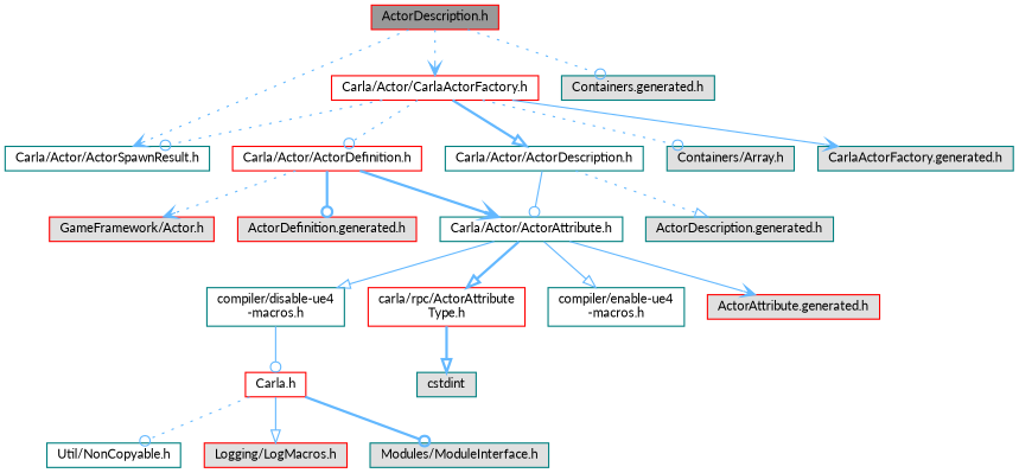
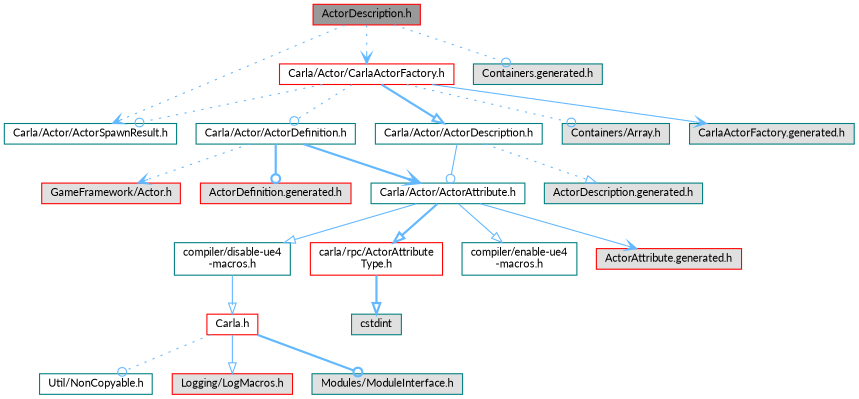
  digraph {
    fontname=Lato
    node [color=teal fillcolor=white fontname=Lato fontsize=10 shape=box style=filled]
    edge [arrowhead=odot color=steelblue1 fontname=Lato fontsize=10 labelfontname=Helvetica labelfontsize=10 style=dotted]
    n1 [color=red fillcolor=grey60 fontcolor=black height=0.2 label="ActorDescription.h" width=0.4]
    n2 [height=0.2 label="Carla/Actor/ActorSpawnResult.h" width=0.4]
    n3 [color=red height=0.2 label="Carla/Actor/CarlaActorFactory.h" width=0.4]
    n4 [fillcolor="#E0E0E0" height=0.2 label="Containers.generated.h" width=0.4]
-   n5 [color=red height=0.2 label="Carla/Actor/ActorDefinition.h" width=0.4]
+   n5 [height=0.2 label="Carla/Actor/ActorDefinition.h" width=0.4]
    n6 [height=0.2 label="Carla/Actor/ActorDescription.h" width=0.4]
    n7 [fillcolor="#E0E0E0" height=0.2 label="Containers/Array.h" width=0.4]
    n8 [fillcolor="#E0E0E0" height=0.2 label="CarlaActorFactory.generated.h" width=0.4]
    n9 [color=red fillcolor="#E0E0E0" height=0.2 label="GameFramework/Actor.h" width=0.4]
    n10 [height=0.2 label="Carla/Actor/ActorAttribute.h" width=0.4]
    n11 [color=red fillcolor="#E0E0E0" height=0.2 label="ActorDefinition.generated.h" width=0.4]
    n12 [fillcolor="#E0E0E0" height=0.2 label="ActorDescription.generated.h" width=0.4]
    n13 [height=0.2 label="compiler/disable-ue4\l-macros.h" width=0.4]
    n14 [color=red height=0.2 label="carla/rpc/ActorAttribute\lType.h" width=0.4]
    n15 [height=0.2 label="compiler/enable-ue4\l-macros.h" width=0.4]
    n16 [color=red fillcolor="#E0E0E0" height=0.2 label="ActorAttribute.generated.h" width=0.4]
    n17 [color=red height=0.2 label="Carla.h" width=0.4]
    n18 [fillcolor="#E0E0E0" height=0.2 label=cstdint width=0.4]
    n19 [height=0.2 label="Util/NonCopyable.h" width=0.4]
    n20 [color=red fillcolor="#E0E0E0" height=0.2 label="Logging/LogMacros.h" width=0.4]
    n21 [fillcolor="#E0E0E0" height=0.2 label="Modules/ModuleInterface.h" width=0.4]
    n1 -> n2 [arrowhead=vee]
    n1 -> n3 [arrowhead=vee]
    n1 -> n4
    n3 -> n2
    n3 -> n5
    n3 -> n6 [arrowhead=onormal style=bold]
    n3 -> n7
    n3 -> n8 [arrowhead=vee style=solid]
    n5 -> n9 [arrowhead=vee]
    n5 -> n10 [arrowhead=vee style=bold]
    n5 -> n11 [style=bold]
    n6 -> n10 [style=solid]
    n6 -> n12 [arrowhead=onormal]
    n10 -> n13 [arrowhead=onormal style=solid]
    n10 -> n14 [arrowhead=onormal style=bold]
    n10 -> n15 [arrowhead=onormal style=solid]
    n10 -> n16 [arrowhead=vee style=solid]
-   n13 -> n17 [style=solid]
+   n13 -> n17 [arrowhead=onormal style=solid]
    n14 -> n18 [arrowhead=onormal style=bold]
    n17 -> n19
    n17 -> n20 [arrowhead=onormal style=solid]
    n17 -> n21 [style=bold]
  }
